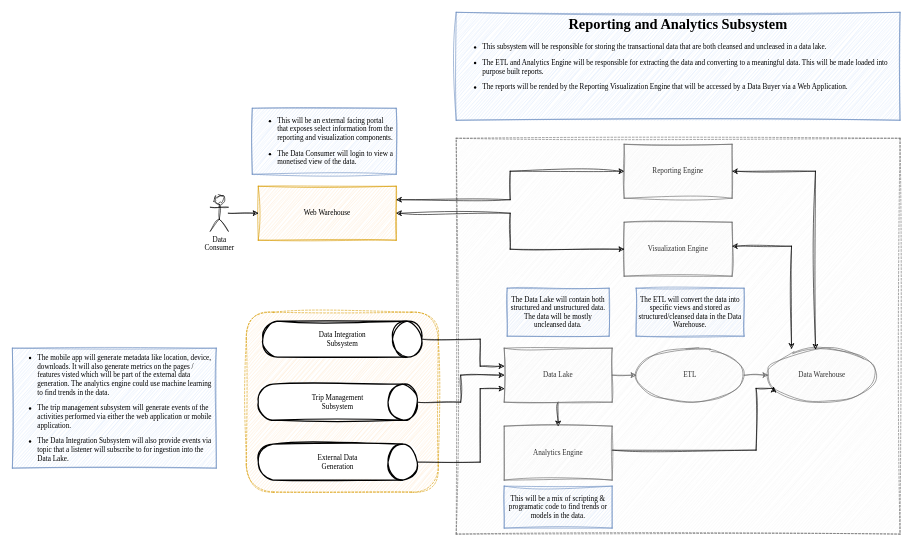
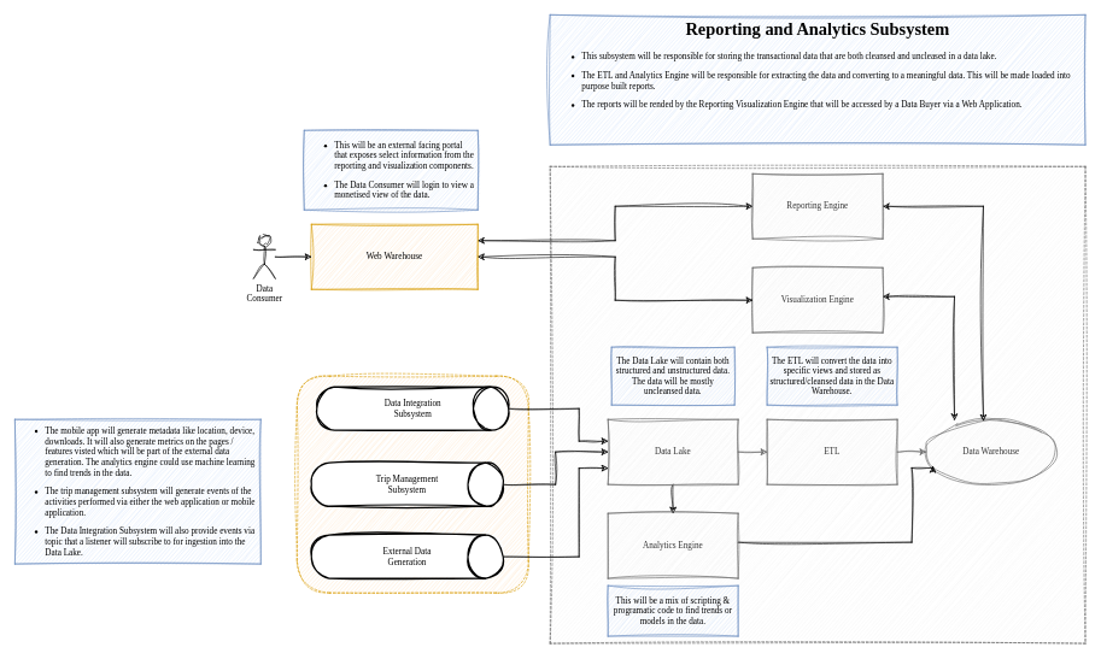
  <mxCell id="0" />
  <mxCell id="1" parent="0" />
  <mxCell id="2" value="ar" style="rounded=1;whiteSpace=wrap;html=1;dashed=1;fontFamily=Comic Sans MS;fontStyle=0;fillColor=#ffe6cc;strokeColor=#d79b00;sketch=1;curveFitting=1;jiggle=2;" parent="1" vertex="1"><mxGeometry x="410" y="520" width="320" height="300" as="geometry" /></mxCell>
  <mxCell id="3" value="" style="rounded=0;whiteSpace=wrap;html=1;fillColor=#f5f5f5;fontColor=#333333;strokeColor=#666666;dashed=1;fontFamily=Comic Sans MS;fontStyle=0;sketch=1;curveFitting=1;jiggle=2;" parent="1" vertex="1"><mxGeometry x="760" y="230" width="740" height="660" as="geometry" /></mxCell>
  <mxCell id="4" value="" style="edgeStyle=orthogonalEdgeStyle;rounded=0;orthogonalLoop=1;jettySize=auto;html=1;fillColor=#f5f5f5;strokeColor=#666666;fontFamily=Comic Sans MS;fontStyle=0;sketch=1;curveFitting=1;jiggle=2;" parent="1" source="6" target="8" edge="1"><mxGeometry relative="1" as="geometry" /></mxCell>
  <mxCell id="5" value="" style="edgeStyle=orthogonalEdgeStyle;rounded=0;orthogonalLoop=1;jettySize=auto;html=1;fontFamily=Comic Sans MS;sketch=1;curveFitting=1;jiggle=2;" parent="1" source="6" target="23" edge="1"><mxGeometry relative="1" as="geometry" /></mxCell>
  <mxCell id="6" value="Data Lake" style="rounded=0;whiteSpace=wrap;html=1;fillColor=#f5f5f5;fontColor=#333333;strokeColor=#666666;fontFamily=Comic Sans MS;fontStyle=0;sketch=1;curveFitting=1;jiggle=2;" parent="1" vertex="1"><mxGeometry x="840" y="580" width="180" height="90" as="geometry" /></mxCell>
  <mxCell id="7" value="" style="edgeStyle=orthogonalEdgeStyle;rounded=0;orthogonalLoop=1;jettySize=auto;html=1;fillColor=#f5f5f5;strokeColor=#666666;fontFamily=Comic Sans MS;fontStyle=0;sketch=1;curveFitting=1;jiggle=2;" parent="1" source="8" target="9" edge="1"><mxGeometry relative="1" as="geometry" /></mxCell>
- <mxCell id="8" value="ETL" style="ellipse;whiteSpace=wrap;html=1;fillColor=#f5f5f5;fontColor=#333333;strokeColor=#666666;fontFamily=Comic Sans MS;fontStyle=0;sketch=1;curveFitting=1;jiggle=2;" parent="1" vertex="1"><mxGeometry x="1060" y="580" width="180" height="90" as="geometry" /></mxCell>
+ <mxCell id="8" value="ETL" style="rounded=0;whiteSpace=wrap;html=1;fillColor=#f5f5f5;fontColor=#333333;strokeColor=#666666;fontFamily=Comic Sans MS;fontStyle=0;sketch=1;curveFitting=1;jiggle=2;" parent="1" vertex="1"><mxGeometry x="1060" y="580" width="180" height="90" as="geometry" /></mxCell>
  <mxCell id="9" value="Data Warehouse" style="ellipse;whiteSpace=wrap;html=1;fillColor=#f5f5f5;fontColor=#333333;strokeColor=#666666;fontFamily=Comic Sans MS;fontStyle=0;sketch=1;curveFitting=1;jiggle=2;" parent="1" vertex="1"><mxGeometry x="1280" y="580" width="180" height="90" as="geometry" /></mxCell>
  <mxCell id="10" style="edgeStyle=orthogonalEdgeStyle;rounded=0;orthogonalLoop=1;jettySize=auto;html=1;entryX=1;entryY=0.25;entryDx=0;entryDy=0;fontFamily=Comic Sans MS;startArrow=classic;startFill=1;sketch=1;curveFitting=1;jiggle=2;" parent="1" source="12" target="16" edge="1"><mxGeometry relative="1" as="geometry" /></mxCell>
  <mxCell id="11" style="edgeStyle=orthogonalEdgeStyle;rounded=0;orthogonalLoop=1;jettySize=auto;html=1;entryX=0.439;entryY=0.022;entryDx=0;entryDy=0;entryPerimeter=0;fontFamily=Comic Sans MS;startArrow=classic;startFill=1;sketch=1;curveFitting=1;jiggle=2;" parent="1" source="12" target="9" edge="1"><mxGeometry relative="1" as="geometry" /></mxCell>
  <mxCell id="12" value="Reporting Engine" style="rounded=0;whiteSpace=wrap;html=1;fillColor=#f5f5f5;fontColor=#333333;strokeColor=#666666;fontFamily=Comic Sans MS;fontStyle=0;sketch=1;curveFitting=1;jiggle=2;" parent="1" vertex="1"><mxGeometry x="1040" y="240" width="180" height="90" as="geometry" /></mxCell>
  <mxCell id="13" style="edgeStyle=orthogonalEdgeStyle;rounded=0;orthogonalLoop=1;jettySize=auto;html=1;entryX=0.217;entryY=0.011;entryDx=0;entryDy=0;entryPerimeter=0;fontFamily=Comic Sans MS;startArrow=classic;startFill=1;sketch=1;curveFitting=1;jiggle=2;" parent="1" source="14" target="9" edge="1"><mxGeometry relative="1" as="geometry"><Array as="points"><mxPoint x="1319" y="410" /></Array></mxGeometry></mxCell>
  <mxCell id="14" value="Visualization Engine" style="rounded=0;whiteSpace=wrap;html=1;fillColor=#f5f5f5;fontColor=#333333;strokeColor=#666666;fontFamily=Comic Sans MS;fontStyle=0;sketch=1;curveFitting=1;jiggle=2;" parent="1" vertex="1"><mxGeometry x="1040" y="370" width="180" height="90" as="geometry" /></mxCell>
  <mxCell id="15" style="edgeStyle=orthogonalEdgeStyle;rounded=0;orthogonalLoop=1;jettySize=auto;html=1;entryX=0;entryY=0.5;entryDx=0;entryDy=0;fontFamily=Comic Sans MS;fontStyle=0;startArrow=classic;startFill=1;sketch=1;curveFitting=1;jiggle=2;" parent="1" source="16" target="14" edge="1"><mxGeometry relative="1" as="geometry" /></mxCell>
  <mxCell id="16" value="Web Warehouse" style="rounded=0;whiteSpace=wrap;html=1;fillColor=#ffe6cc;strokeColor=#d79b00;fontFamily=Comic Sans MS;fontStyle=0;sketch=1;curveFitting=1;jiggle=2;" parent="1" vertex="1"><mxGeometry x="430" y="310" width="230" height="90" as="geometry" /></mxCell>
  <mxCell id="17" style="edgeStyle=orthogonalEdgeStyle;rounded=0;orthogonalLoop=1;jettySize=auto;html=1;entryX=0;entryY=0.75;entryDx=0;entryDy=0;fontFamily=Comic Sans MS;fontStyle=0;sketch=1;curveFitting=1;jiggle=2;" parent="1" source="18" target="6" edge="1"><mxGeometry relative="1" as="geometry"><Array as="points"><mxPoint x="800" y="770" /><mxPoint x="800" y="647" /></Array></mxGeometry></mxCell>
  <mxCell id="18" value="External Data &lt;br&gt;Generation" style="strokeWidth=2;html=1;shape=mxgraph.flowchart.direct_data;whiteSpace=wrap;fontFamily=Comic Sans MS;fontStyle=0;sketch=1;curveFitting=1;jiggle=2;" parent="1" vertex="1"><mxGeometry x="430" y="740" width="265" height="60" as="geometry" /></mxCell>
  <mxCell id="19" style="edgeStyle=orthogonalEdgeStyle;rounded=0;orthogonalLoop=1;jettySize=auto;html=1;fontFamily=Comic Sans MS;fontStyle=0;sketch=1;curveFitting=1;jiggle=2;" parent="1" source="20" target="6" edge="1"><mxGeometry relative="1" as="geometry" /></mxCell>
  <mxCell id="20" value="Trip Management &lt;br&gt;Subsystem" style="strokeWidth=2;html=1;shape=mxgraph.flowchart.direct_data;whiteSpace=wrap;fontFamily=Comic Sans MS;fontStyle=0;sketch=1;curveFitting=1;jiggle=2;" parent="1" vertex="1"><mxGeometry x="430" y="640" width="265" height="60" as="geometry" /></mxCell>
  <mxCell id="21" style="edgeStyle=orthogonalEdgeStyle;rounded=0;orthogonalLoop=1;jettySize=auto;html=1;fontFamily=Comic Sans MS;fontStyle=0;sketch=1;curveFitting=1;jiggle=2;" parent="1" source="29" target="6" edge="1"><mxGeometry relative="1" as="geometry"><Array as="points"><mxPoint x="800" y="565" /><mxPoint x="800" y="610" /></Array></mxGeometry></mxCell>
  <mxCell id="22" style="edgeStyle=orthogonalEdgeStyle;rounded=0;orthogonalLoop=1;jettySize=auto;html=1;entryX=0;entryY=0.75;entryDx=0;entryDy=0;fontFamily=Comic Sans MS;fontStyle=0;sketch=1;curveFitting=1;jiggle=2;" parent="1" source="23" target="9" edge="1"><mxGeometry relative="1" as="geometry"><Array as="points"><mxPoint x="1260" y="750" /><mxPoint x="1260" y="647" /></Array></mxGeometry></mxCell>
  <mxCell id="23" value="Analytics Engine" style="rounded=0;whiteSpace=wrap;html=1;fillColor=#f5f5f5;fontColor=#333333;strokeColor=#666666;fontFamily=Comic Sans MS;fontStyle=0;sketch=1;curveFitting=1;jiggle=2;" parent="1" vertex="1"><mxGeometry x="840" y="710" width="180" height="90" as="geometry" /></mxCell>
  <mxCell id="24" value="&lt;h1&gt;&lt;font&gt;Reporting and Analytics Subsystem&lt;/font&gt;&lt;/h1&gt;&lt;p&gt;&lt;/p&gt;&lt;ul&gt;&lt;li style=&quot;text-align: left;&quot;&gt;&lt;font&gt;This subsystem will be responsible for storing the transactional data that are both cleansed and uncleased in a data lake.&amp;nbsp;&lt;/font&gt;&lt;/li&gt;&lt;/ul&gt;&lt;ul&gt;&lt;li style=&quot;text-align: left;&quot;&gt;&lt;font&gt;The ETL and Analytics Engine will be responsible for extracting the data and converting to a meaningful data. This will be made loaded into purpose built reports.&amp;nbsp;&lt;/font&gt;&lt;/li&gt;&lt;/ul&gt;&lt;ul&gt;&lt;li style=&quot;text-align: left;&quot;&gt;&lt;font&gt;The reports will be rended by the Reporting Visualization Engine that will be accessed by a Data Buyer via a Web Application.&lt;/font&gt;&lt;/li&gt;&lt;/ul&gt;&lt;p&gt;&lt;/p&gt;" style="text;html=1;strokeColor=#6c8ebf;fillColor=#dae8fc;spacing=5;spacingTop=-20;whiteSpace=wrap;overflow=hidden;rounded=0;align=center;fontFamily=Comic Sans MS;fontStyle=0;sketch=1;curveFitting=1;jiggle=2;" parent="1" vertex="1"><mxGeometry x="760" y="20" width="740" height="180" as="geometry" /></mxCell>
  <mxCell id="25" value="&lt;ul&gt;&lt;li&gt;&lt;font&gt;&lt;span&gt;The mobile app will generate metadata like location, device, downloads. It will also generate metrics on the pages / features visted which will be part of the external data generation. The analytics engine could use machine learning to find trends in the data.&lt;/span&gt;&lt;/font&gt;&lt;/li&gt;&lt;/ul&gt;&lt;ul&gt;&lt;li&gt;&lt;font&gt;&lt;span&gt;The trip management subsystem will generate events of the activities performed via either the web application or mobile application.&lt;/span&gt;&lt;/font&gt;&lt;/li&gt;&lt;/ul&gt;&lt;ul&gt;&lt;li&gt;&lt;font&gt;&lt;span&gt;The Data Integration Subsystem will also provide events via topic that a listener will subscribe to for ingestion into the Data Lake.&lt;/span&gt;&lt;/font&gt;&lt;/li&gt;&lt;/ul&gt;" style="text;html=1;strokeColor=#6c8ebf;fillColor=#dae8fc;align=left;verticalAlign=middle;whiteSpace=wrap;rounded=0;fontStyle=0;fontFamily=Comic Sans MS;sketch=1;curveFitting=1;jiggle=2;" parent="1" vertex="1"><mxGeometry x="20" y="580" width="340" height="200" as="geometry" /></mxCell>
  <mxCell id="26" style="edgeStyle=orthogonalEdgeStyle;rounded=0;orthogonalLoop=1;jettySize=auto;html=1;entryX=0;entryY=0.5;entryDx=0;entryDy=0;fontFamily=Comic Sans MS;sketch=1;curveFitting=1;jiggle=2;" parent="1" source="27" target="16" edge="1"><mxGeometry relative="1" as="geometry" /></mxCell>
  <mxCell id="27" value="&lt;font&gt;Data&lt;br&gt;Consumer&lt;/font&gt;" style="shape=umlActor;verticalLabelPosition=bottom;verticalAlign=top;html=1;outlineConnect=0;fontStyle=0;fontFamily=Comic Sans MS;sketch=1;curveFitting=1;jiggle=2;" parent="1" vertex="1"><mxGeometry x="350" y="325" width="30" height="60" as="geometry" /></mxCell>
  <mxCell id="28" value="The Data Lake will contain both structured and unstructured data. The data will be mostly uncleansed data." style="text;html=1;strokeColor=#6c8ebf;fillColor=#dae8fc;align=center;verticalAlign=middle;whiteSpace=wrap;rounded=0;fontFamily=Comic Sans MS;sketch=1;curveFitting=1;jiggle=2;" parent="1" vertex="1"><mxGeometry x="845" y="480" width="170" height="80" as="geometry" /></mxCell>
  <mxCell id="29" value="Data Integration &lt;br&gt;Subsystem" style="strokeWidth=2;html=1;shape=mxgraph.flowchart.direct_data;whiteSpace=wrap;fontFamily=Comic Sans MS;fontStyle=0;sketch=1;curveFitting=1;jiggle=2;" parent="1" vertex="1"><mxGeometry x="437.5" y="535" width="265" height="60" as="geometry" /></mxCell>
  <mxCell id="30" value="The ETL will convert the data into specific views and stored as structured/cleansed data in the Data Warehouse." style="text;html=1;strokeColor=#6c8ebf;fillColor=#dae8fc;align=center;verticalAlign=middle;whiteSpace=wrap;rounded=0;fontFamily=Comic Sans MS;sketch=1;curveFitting=1;jiggle=2;" parent="1" vertex="1"><mxGeometry x="1060" y="480" width="180" height="80" as="geometry" /></mxCell>
  <mxCell id="31" value="This will be a mix of scripting &amp;amp; programatic code to find trends or models in the data." style="text;html=1;strokeColor=#6c8ebf;fillColor=#dae8fc;align=center;verticalAlign=middle;whiteSpace=wrap;rounded=0;fontFamily=Comic Sans MS;sketch=1;curveFitting=1;jiggle=2;" parent="1" vertex="1"><mxGeometry x="840" y="810" width="180" height="70" as="geometry" /></mxCell>
  <mxCell id="32" value="&lt;ul&gt;&lt;li&gt;This will be an external facing portal that exposes select information from the reporting and visualization components.&lt;/li&gt;&lt;/ul&gt;&lt;ul&gt;&lt;li&gt;The Data Consumer will login to view a monetised view of the data.&lt;/li&gt;&lt;/ul&gt;" style="text;html=1;strokeColor=#6c8ebf;fillColor=#dae8fc;align=left;verticalAlign=middle;whiteSpace=wrap;rounded=0;fontFamily=Comic Sans MS;sketch=1;curveFitting=1;jiggle=2;" parent="1" vertex="1"><mxGeometry x="420" y="180" width="240" height="110" as="geometry" /></mxCell>
